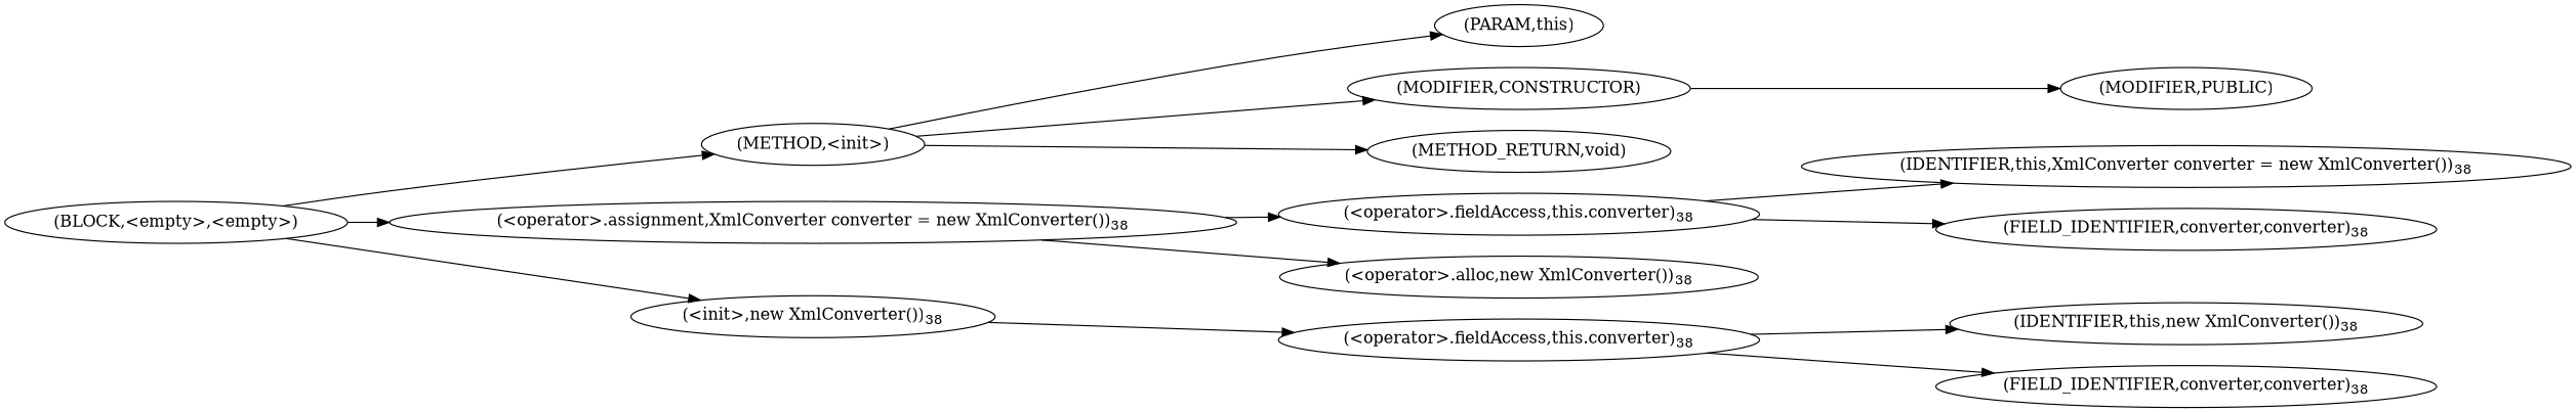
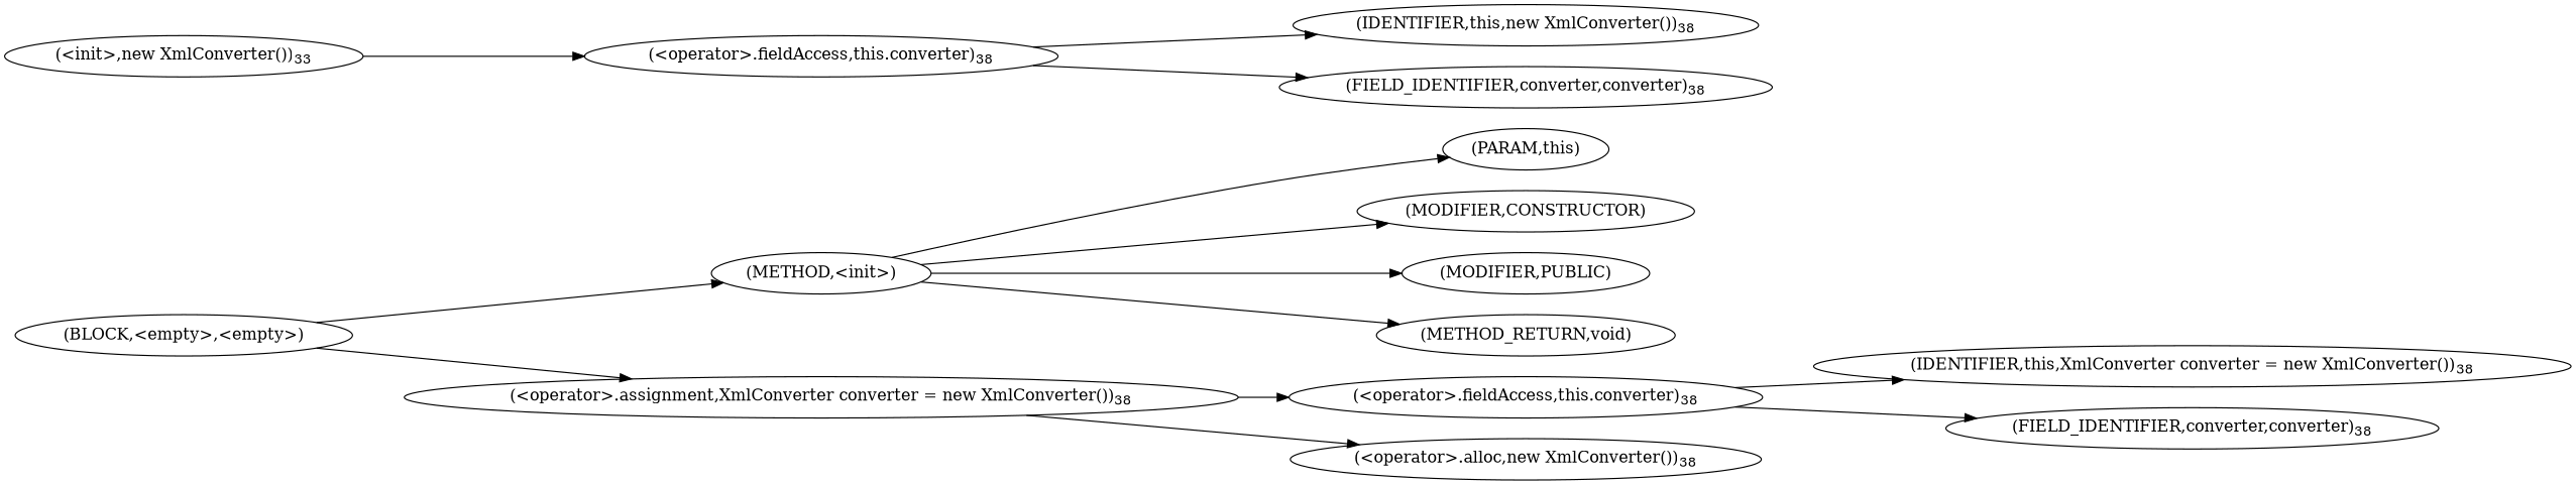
  digraph {
    rankdir=LR
    n1 [label=<(METHOD,&lt;init&gt;)>]
    n2 [label=<(PARAM,this)>]
    n3 [label=<(MODIFIER,CONSTRUCTOR)>]
    n4 [label=<(MODIFIER,PUBLIC)>]
    n5 [label=<(METHOD_RETURN,void)>]
    n6 [label=<(BLOCK,&lt;empty&gt;,&lt;empty&gt;)>]
    n7 [label=<(&lt;operator&gt;.assignment,XmlConverter converter = new XmlConverter())<SUB>38</SUB>>]
-   n8 [label=<(&lt;init&gt;,new XmlConverter())<SUB>38</SUB>>]
+   n8 [label=<(&lt;init&gt;,new XmlConverter())<SUB>33</SUB>>]
    n9 [label=<(&lt;operator&gt;.fieldAccess,this.converter)<SUB>38</SUB>>]
    n10 [label=<(&lt;operator&gt;.alloc,new XmlConverter())<SUB>38</SUB>>]
    n11 [label=<(&lt;operator&gt;.fieldAccess,this.converter)<SUB>38</SUB>>]
    n12 [label=<(IDENTIFIER,this,XmlConverter converter = new XmlConverter())<SUB>38</SUB>>]
    n13 [label=<(FIELD_IDENTIFIER,converter,converter)<SUB>38</SUB>>]
    n14 [label=<(IDENTIFIER,this,new XmlConverter())<SUB>38</SUB>>]
    n15 [label=<(FIELD_IDENTIFIER,converter,converter)<SUB>38</SUB>>]
    n1 -> n2
    n1 -> n3
-   n3 -> n4
+   n1 -> n4
    n1 -> n5
    n6 -> n1
    n6 -> n7
-   n6 -> n8
    n7 -> n9
    n7 -> n10
    n8 -> n11
    n9 -> n12
    n9 -> n13
    n11 -> n14
    n11 -> n15
  }
